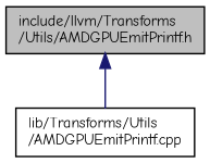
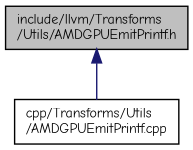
  digraph {
    fontname="Comic Neue"
    node [color=black fontname="Comic Neue" fontsize=10 shape=record]
    n1 [fillcolor=grey75 fontcolor=black height=0.2 label="include/llvm/Transforms\l/Utils/AMDGPUEmitPrintf.h" style=filled width=0.4]
-   n2 [height=0.2 label="lib/Transforms/Utils\l/AMDGPUEmitPrintf.cpp" width=0.4]
+   n2 [height=0.2 label="cpp/Transforms/Utils\l/AMDGPUEmitPrintf.cpp" width=0.4]
    n1 -> n2 [color=midnightblue dir=back fontname="Comic Neue" fontsize=10 labelfontname=Helvetica labelfontsize=10 style=solid]
  }
